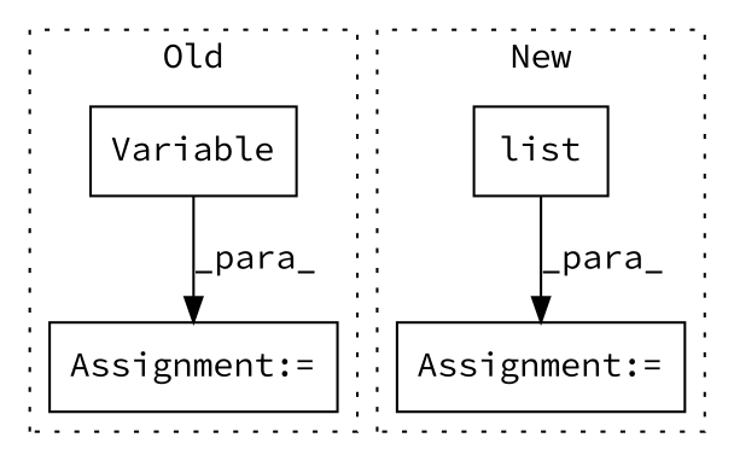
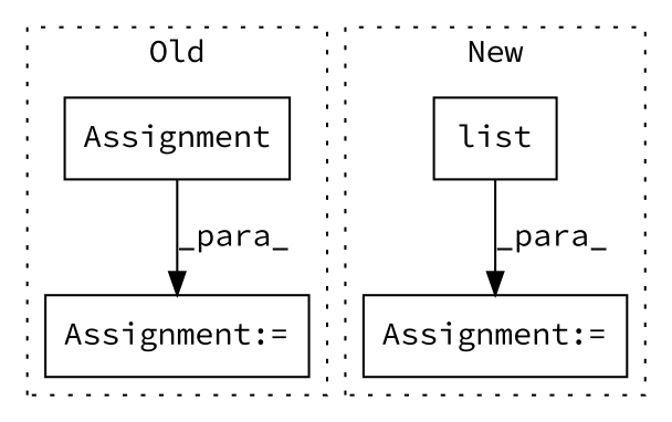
  digraph {
    fontname="Source Code Pro"
    node [a=32 l=1 shape=box fontname="Source Code Pro"]
    edge [fontname="Source Code Pro"]
-   n1 [l="9,1" label=Variable s="926,975"]
+   n1 [l="9,1" label=Assignment s="926,975"]
    n2 [a=7 label="Assignment:=" s=984]
    n3 [l="5,1" label=list s="743,760"]
    n4 [a=7 label="Assignment:=" s=975]
    subgraph cluster_1 {
      label=Old
      style=dotted
      n1
      n2
    }
    subgraph cluster_2 {
      label=New
      style=dotted
      n3
      n4
    }
    n1 -> n2 [label=_para_]
    n3 -> n4 [label=_para_]
  }
